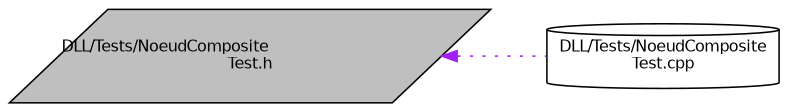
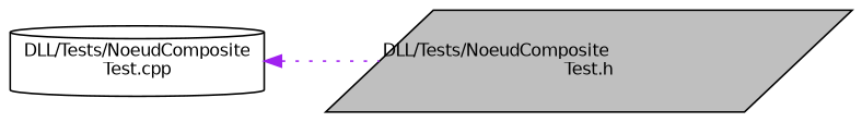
  digraph {
    rankdir=LR
    node [color=black fontname=Helvetica fontsize=10 style=filled]
    n1 [fillcolor=grey75 fontcolor=black height=0.2 label="DLL/Tests/NoeudComposite\lTest.h" shape=parallelogram width=0.4]
    n2 [fillcolor=white height=0.2 label="DLL/Tests/NoeudComposite\lTest.cpp" shape=cylinder width=0.4]
-   n1 -> n2 [color=purple dir=back fontname=Helvetica fontsize=10 labelfontname=Helvetica labelfontsize=10 style=dotted]
+   n2 -> n1 [color=purple dir=back fontname=Helvetica fontsize=10 labelfontname=Helvetica labelfontsize=10 style=dotted]
  }
